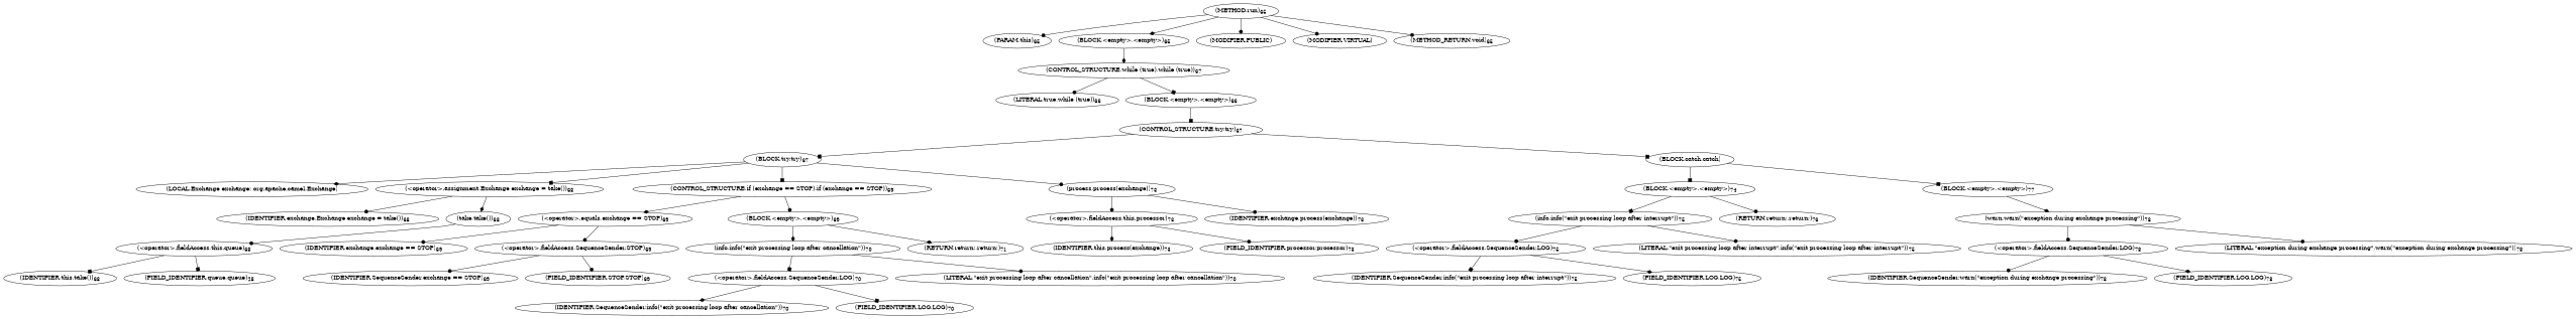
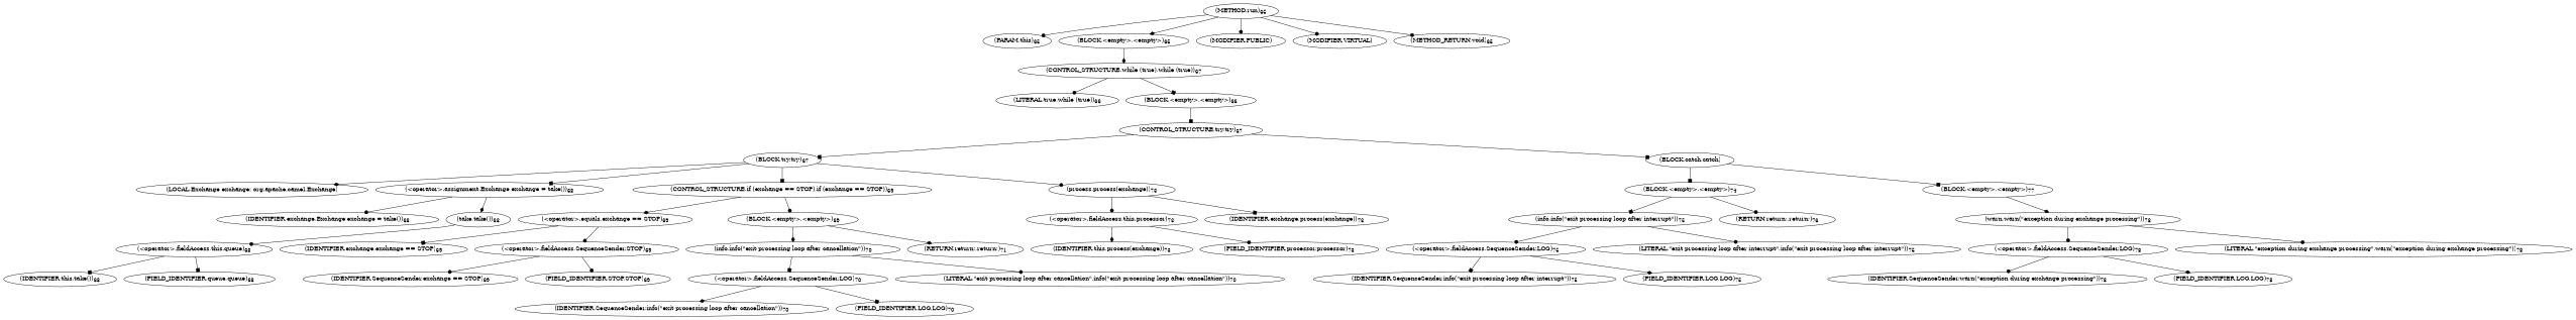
  digraph {
    edge [arrowhead=dot]
    n1 [label=<(METHOD,run)<SUB>65</SUB>>]
    n2 [label=<(PARAM,this)<SUB>65</SUB>>]
    n3 [label=<(BLOCK,&lt;empty&gt;,&lt;empty&gt;)<SUB>65</SUB>>]
    n4 [label=<(MODIFIER,PUBLIC)>]
    n5 [label=<(MODIFIER,VIRTUAL)>]
    n6 [label=<(METHOD_RETURN,void)<SUB>65</SUB>>]
    n7 [label=<(CONTROL_STRUCTURE,while (true),while (true))<SUB>67</SUB>>]
    n8 [label=<(LITERAL,true,while (true))<SUB>66</SUB>>]
    n9 [label=<(BLOCK,&lt;empty&gt;,&lt;empty&gt;)<SUB>66</SUB>>]
    n10 [label=<(CONTROL_STRUCTURE,try,try)<SUB>67</SUB>>]
    n11 [label=<(BLOCK,try,try)<SUB>67</SUB>>]
    n12 [label=<(BLOCK,catch,catch)>]
    n13 [label=<(LOCAL,Exchange exchange: org.apache.camel.Exchange)>]
    n14 [label=<(&lt;operator&gt;.assignment,Exchange exchange = take())<SUB>68</SUB>>]
    n15 [label=<(CONTROL_STRUCTURE,if (exchange == STOP),if (exchange == STOP))<SUB>69</SUB>>]
    n16 [label=<(process,process(exchange))<SUB>73</SUB>>]
    n17 [label=<(BLOCK,&lt;empty&gt;,&lt;empty&gt;)<SUB>74</SUB>>]
    n18 [label=<(BLOCK,&lt;empty&gt;,&lt;empty&gt;)<SUB>77</SUB>>]
    n19 [label=<(IDENTIFIER,exchange,Exchange exchange = take())<SUB>68</SUB>>]
    n20 [label=<(take,take())<SUB>68</SUB>>]
    n21 [label=<(&lt;operator&gt;.equals,exchange == STOP)<SUB>69</SUB>>]
    n22 [label=<(BLOCK,&lt;empty&gt;,&lt;empty&gt;)<SUB>69</SUB>>]
    n23 [label=<(&lt;operator&gt;.fieldAccess,this.processor)<SUB>73</SUB>>]
    n24 [label=<(IDENTIFIER,exchange,process(exchange))<SUB>73</SUB>>]
    n25 [label=<(&lt;operator&gt;.fieldAccess,this.queue)<SUB>68</SUB>>]
    n26 [label=<(IDENTIFIER,this,take())<SUB>68</SUB>>]
-   n27 [label=<(FIELD_IDENTIFIER,queue,queue)<SUB>28</SUB>>]
+   n27 [label=<(FIELD_IDENTIFIER,queue,queue)<SUB>68</SUB>>]
    n28 [label=<(IDENTIFIER,exchange,exchange == STOP)<SUB>69</SUB>>]
    n29 [label=<(&lt;operator&gt;.fieldAccess,SequenceSender.STOP)<SUB>69</SUB>>]
    n30 [label=<(info,info(&quot;exit processing loop after cancellation&quot;))<SUB>70</SUB>>]
    n31 [label=<(RETURN,return;,return;)<SUB>71</SUB>>]
    n32 [label=<(IDENTIFIER,SequenceSender,exchange == STOP)<SUB>69</SUB>>]
    n33 [label=<(FIELD_IDENTIFIER,STOP,STOP)<SUB>69</SUB>>]
    n34 [label=<(&lt;operator&gt;.fieldAccess,SequenceSender.LOG)<SUB>70</SUB>>]
    n35 [label=<(LITERAL,&quot;exit processing loop after cancellation&quot;,info(&quot;exit processing loop after cancellation&quot;))<SUB>70</SUB>>]
    n36 [label=<(IDENTIFIER,SequenceSender,info(&quot;exit processing loop after cancellation&quot;))<SUB>70</SUB>>]
    n37 [label=<(FIELD_IDENTIFIER,LOG,LOG)<SUB>70</SUB>>]
    n38 [label=<(IDENTIFIER,this,process(exchange))<SUB>73</SUB>>]
    n39 [label=<(FIELD_IDENTIFIER,processor,processor)<SUB>73</SUB>>]
    n40 [label=<(info,info(&quot;exit processing loop after interrupt&quot;))<SUB>75</SUB>>]
    n41 [label=<(RETURN,return;,return;)<SUB>76</SUB>>]
    n42 [label=<(warn,warn(&quot;exception during exchange processing&quot;))<SUB>78</SUB>>]
    n43 [label=<(&lt;operator&gt;.fieldAccess,SequenceSender.LOG)<SUB>75</SUB>>]
    n44 [label=<(LITERAL,&quot;exit processing loop after interrupt&quot;,info(&quot;exit processing loop after interrupt&quot;))<SUB>75</SUB>>]
    n45 [label=<(IDENTIFIER,SequenceSender,info(&quot;exit processing loop after interrupt&quot;))<SUB>75</SUB>>]
    n46 [label=<(FIELD_IDENTIFIER,LOG,LOG)<SUB>75</SUB>>]
    n47 [label=<(&lt;operator&gt;.fieldAccess,SequenceSender.LOG)<SUB>78</SUB>>]
    n48 [label=<(LITERAL,&quot;exception during exchange processing&quot;,warn(&quot;exception during exchange processing&quot;))<SUB>78</SUB>>]
    n49 [label=<(IDENTIFIER,SequenceSender,warn(&quot;exception during exchange processing&quot;))<SUB>78</SUB>>]
    n50 [label=<(FIELD_IDENTIFIER,LOG,LOG)<SUB>78</SUB>>]
    n1 -> n2
    n1 -> n3 [arrowhead=diamond]
    n1 -> n4
    n1 -> n5
    n1 -> n6
    n3 -> n7 [arrowhead=diamond]
    n7 -> n8
    n7 -> n9 [arrowhead=box]
    n9 -> n10 [arrowhead=box]
    n10 -> n11 [arrowhead=box]
    n10 -> n12 [arrowhead=box]
    n11 -> n13 [arrowhead=diamond]
    n11 -> n14 [arrowhead=box]
    n11 -> n15 [arrowhead=box]
    n11 -> n16
    n12 -> n17 [arrowhead=box]
    n12 -> n18 [arrowhead=box]
    n14 -> n19
    n14 -> n20 [arrowhead=diamond]
    n15 -> n21 [arrowhead=diamond]
    n15 -> n22
    n16 -> n23
-   n16 -> n24
+   n16 -> n24 [arrowhead=box]
    n17 -> n40 [arrowhead=box]
    n17 -> n41
    n18 -> n42 [arrowhead=diamond]
    n20 -> n25
-   n21 -> n28
+   n21 -> n28 [arrowhead=box]
    n21 -> n29
    n22 -> n30 [arrowhead=diamond]
    n22 -> n31 [arrowhead=diamond]
    n23 -> n38 [arrowhead=diamond]
    n23 -> n39
    n25 -> n26 [arrowhead=box]
    n25 -> n27 [arrowhead=box]
    n29 -> n32
    n29 -> n33
    n30 -> n34 [arrowhead=box]
    n30 -> n35
    n34 -> n36 [arrowhead=diamond]
    n34 -> n37 [arrowhead=box]
    n40 -> n43
    n40 -> n44
    n42 -> n47
    n42 -> n48
    n43 -> n45 [arrowhead=box]
    n43 -> n46 [arrowhead=diamond]
    n47 -> n49
    n47 -> n50 [arrowhead=diamond]
  }
